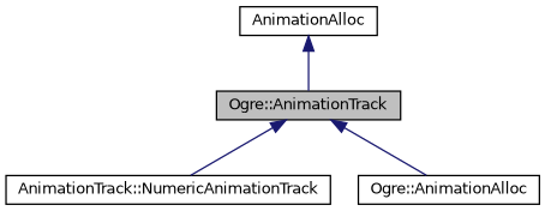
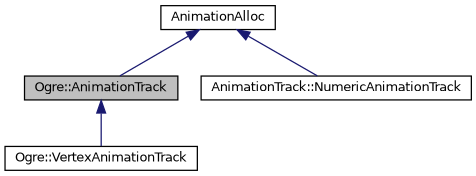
  digraph {
    node [color=black fontname=Helvetica fontsize=10 shape=record]
    edge [color=midnightblue dir=back fontname=Helvetica fontsize=10 labelfontname=Helvetica labelfontsize=10 style=solid]
    n1 [fillcolor=grey75 fontcolor=black height=0.2 label="Ogre::AnimationTrack" style=filled width=0.4]
    n2 [height=0.2 label="AnimationTrack::NumericAnimationTrack" width=0.4]
-   n3 [height=0.2 label="Ogre::AnimationAlloc" width=0.4]
+   n3 [height=0.2 label="Ogre::VertexAnimationTrack" width=0.4]
    n4 [height=0.2 label=AnimationAlloc width=0.4]
-   n1 -> n2
+   n4 -> n2
    n1 -> n3
    n4 -> n1
  }
